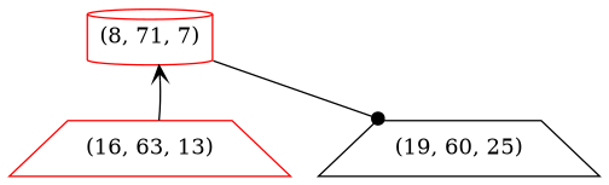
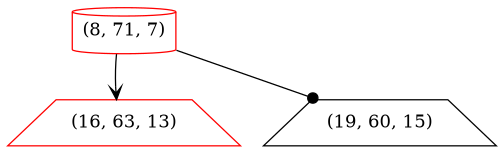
  digraph {
    node [color=red shape=trapezium]
    "(8, 71, 7)" [shape=cylinder]
    "(16, 63, 13)"
-   "(19, 60, 15)" [color=black label="(19, 60, 25)"]
-   "(16, 63, 13)" -> "(8, 71, 7)" [arrowhead=vee]
+   "(19, 60, 15)" [color=black]
+   "(8, 71, 7)" -> "(16, 63, 13)" [arrowhead=vee]
    "(8, 71, 7)" -> "(19, 60, 15)" [arrowhead=dot]
  }
